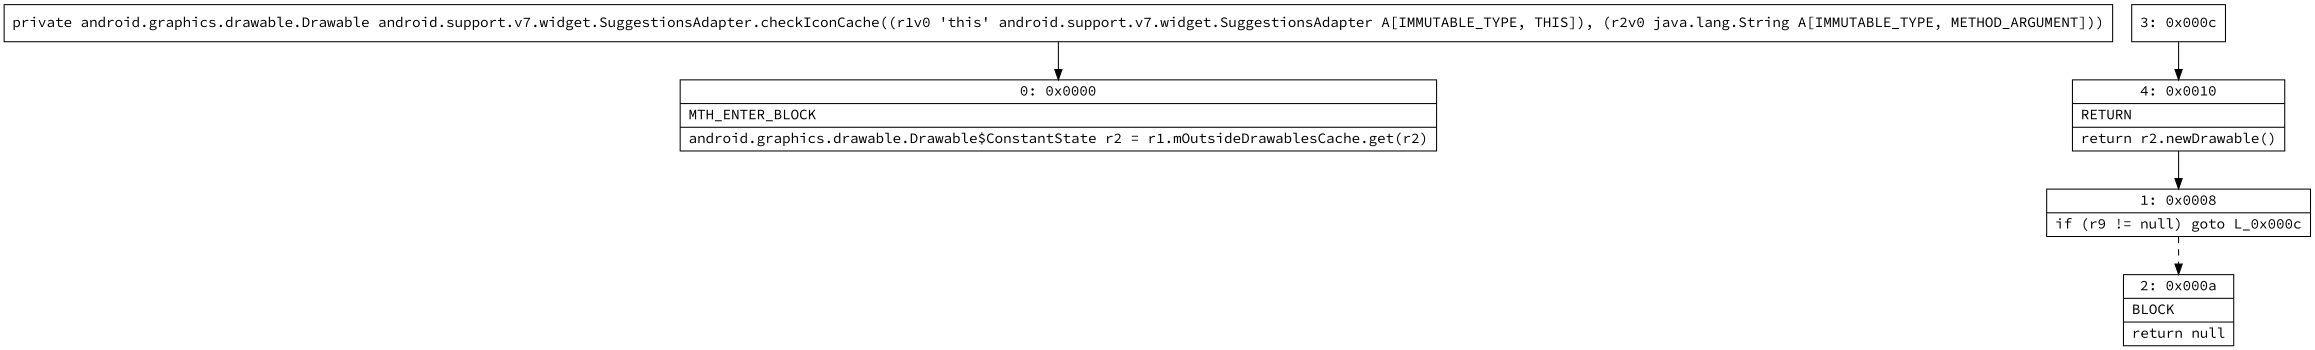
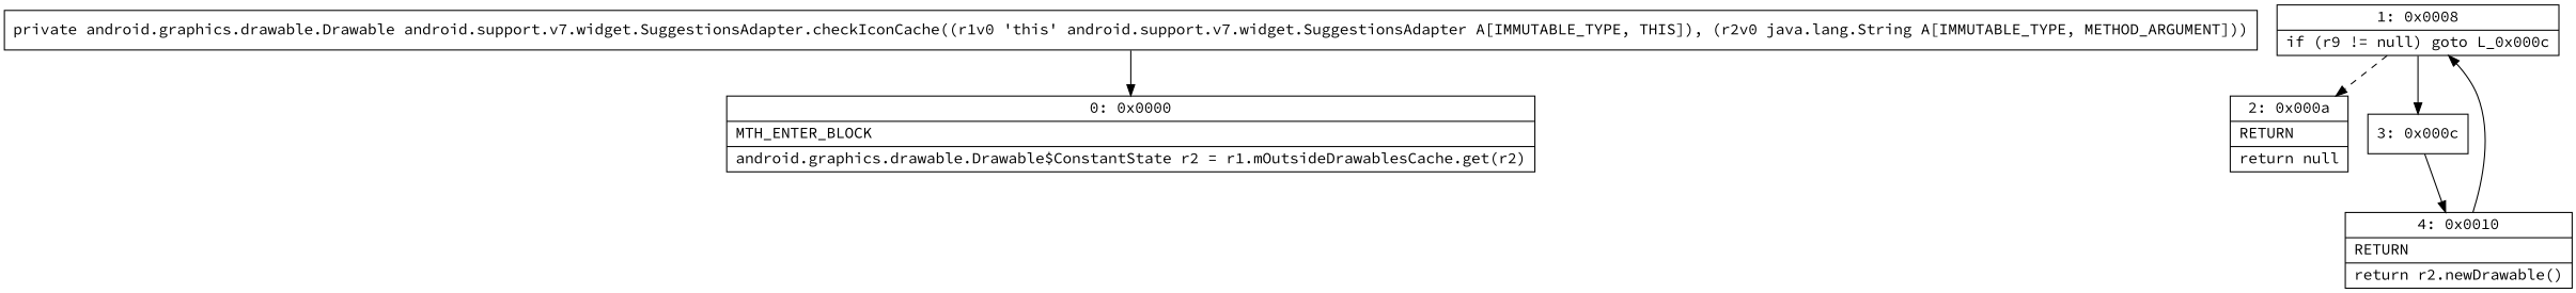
  digraph {
    fontname="Source Code Pro"
    node [fontname="Source Code Pro" shape=record]
    edge [fontname="Source Code Pro"]
    n1 [label="{0\:\ 0x0000|MTH_ENTER_BLOCK\l|android.graphics.drawable.Drawable$ConstantState r2 = r1.mOutsideDrawablesCache.get(r2)\l}"]
    n2 [label="{1\:\ 0x0008|if (r9 != null) goto L_0x000c\l}"]
-   n3 [label="{2\:\ 0x000a|BLOCK\l|return null\l}"]
+   n3 [label="{2\:\ 0x000a|RETURN\l|return null\l}"]
    n4 [label="{3\:\ 0x000c}"]
    n5 [label="{4\:\ 0x0010|RETURN\l|return r2.newDrawable()\l}"]
    n6 [label="{private android.graphics.drawable.Drawable android.support.v7.widget.SuggestionsAdapter.checkIconCache((r1v0 'this' android.support.v7.widget.SuggestionsAdapter A[IMMUTABLE_TYPE, THIS]), (r2v0 java.lang.String A[IMMUTABLE_TYPE, METHOD_ARGUMENT])) }"]
    n2 -> n3 [style=dashed]
+   n2 -> n4
    n4 -> n5
    n5 -> n2
    n6 -> n1
  }
